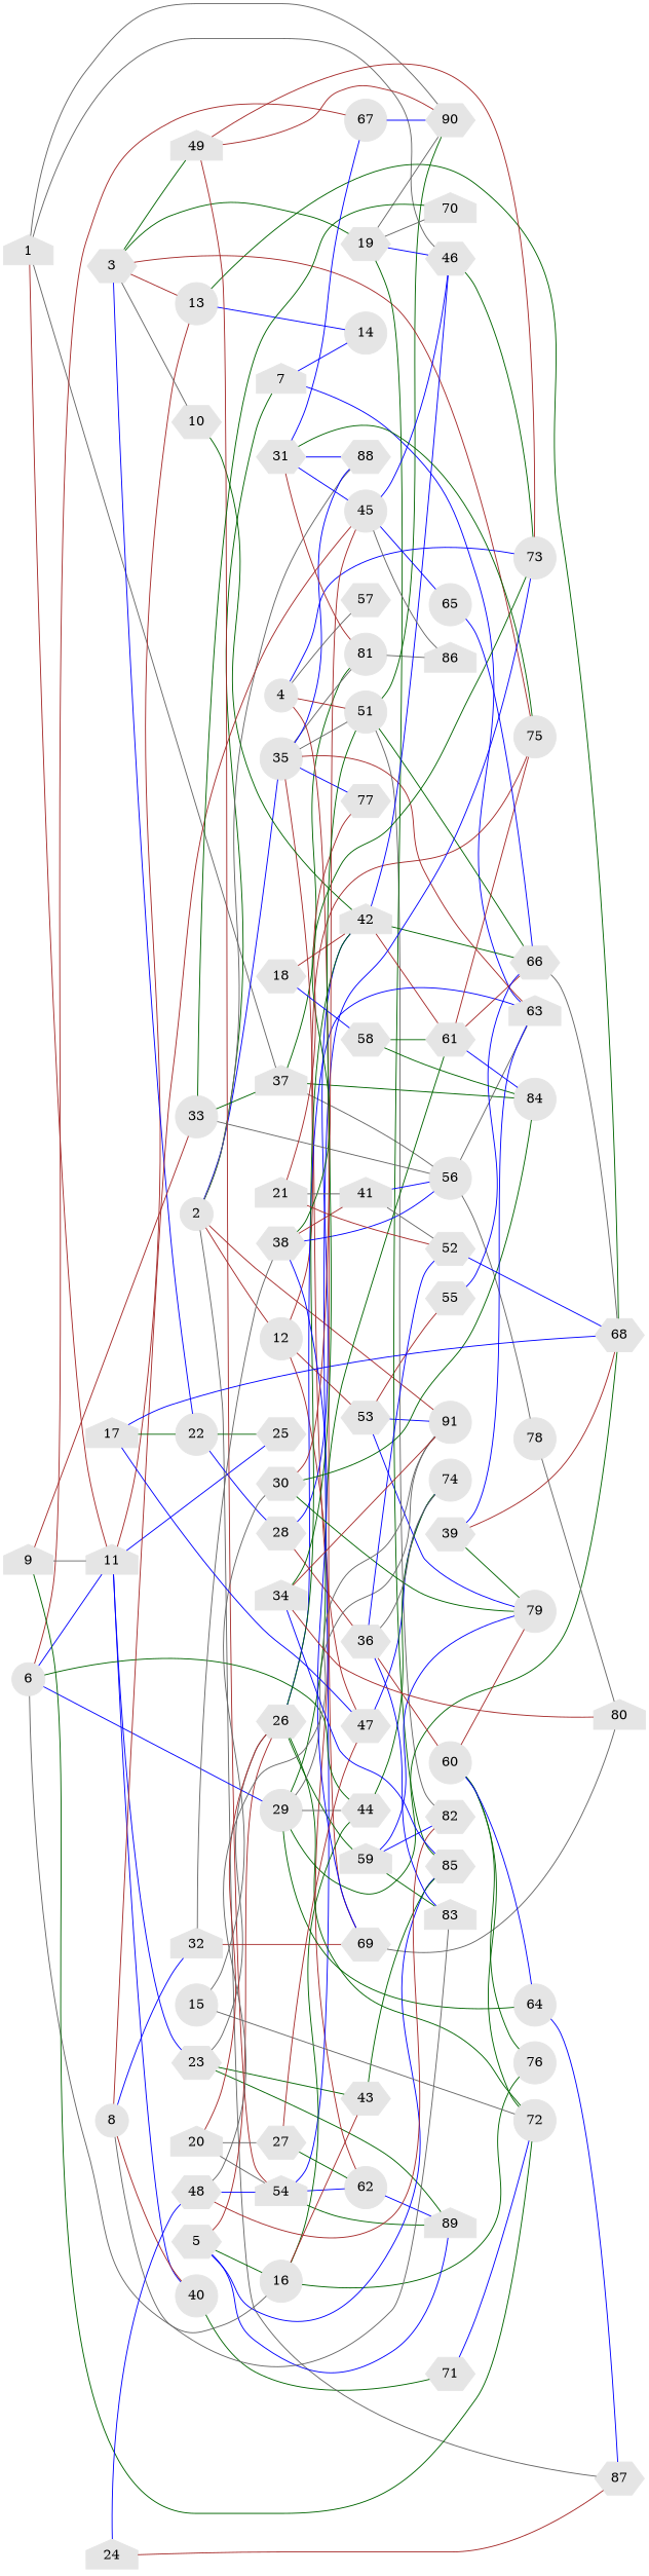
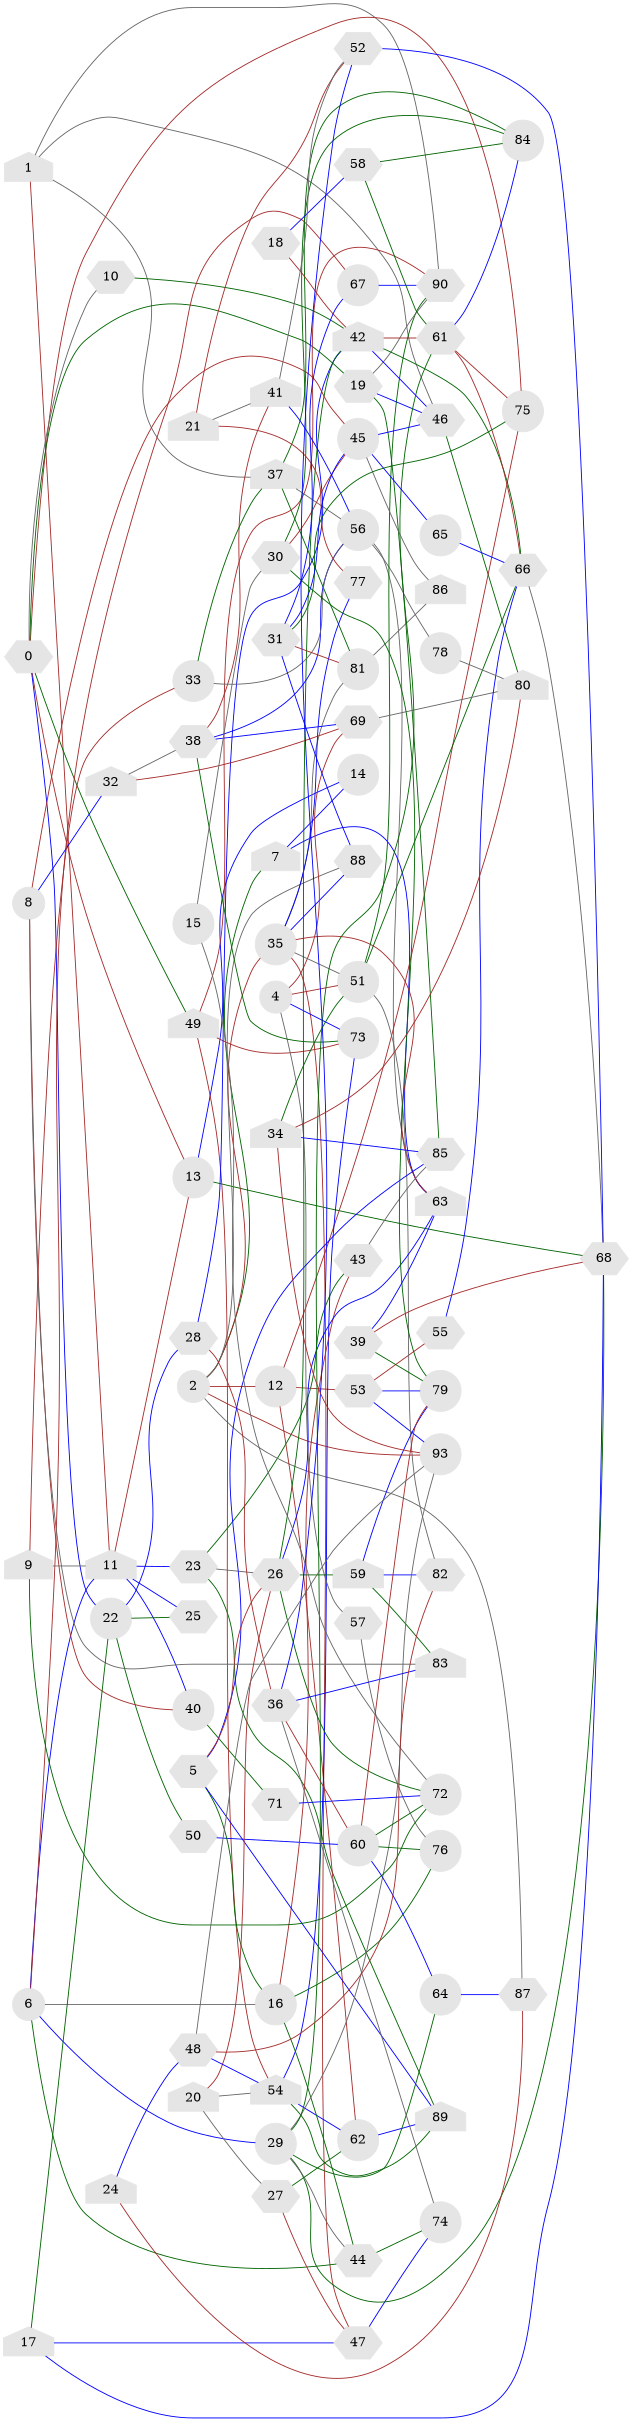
  graph {
    rankdir=LR
    node [color=gray90 shape=hexagon style=filled]
    edge [color=blue]
    1 [shape=house]
    11 [shape=house]
    37 [shape=house]
    46
    90
    13 [shape=circle]
    40 [shape=circle]
    23
    25
    84 [shape=circle]
    81 [shape=circle]
    56 [shape=circle]
    80 [shape=house]
    2 [shape=circle]
    7 [shape=house]
    12 [shape=circle]
    35 [shape=circle]
    87
    88
-   91 [shape=circle]
+   91 [shape=circle label=93]
    14 [shape=circle]
    63 [shape=house]
    75 [shape=circle]
    53
    62 [shape=circle]
    51 [shape=circle]
    47
    77
-   3
+   3 [label=0]
    10
    19
    22 [shape=circle]
    49 [shape=house]
    42 [shape=house]
    68
    85
-   70 [shape=house]
    28
+   50
    73 [shape=circle]
    54 [shape=house]
    4 [shape=circle]
    57
    69
    66
    82
    76 [shape=circle]
    16 [shape=circle]
    5
    26
    89 [shape=house]
    44
    43
    72 [shape=circle]
    59 [shape=house]
    6 [shape=circle]
    29 [shape=circle]
    67 [shape=circle]
    61
    64 [shape=circle]
    74 [shape=circle]
    8 [shape=circle]
    32 [shape=house]
    45 [shape=circle]
    83 [shape=house]
    38
    71
    65 [shape=circle]
    86 [shape=house]
    9 [shape=house]
    33 [shape=circle]
    79 [shape=circle]
    55
    15 [shape=circle]
    30
    17 [shape=house]
    18
    58
    20 [shape=house]
    27
    21 [shape=house]
    41 [shape=house]
    52
    36
    60 [shape=circle]
    24 [shape=house]
    48
    31
    78 [shape=circle]
    34 [shape=house]
    39
    1 -- 11 [color=brown]
    1 -- 37 [color=gray40]
    1 -- 46 [color=gray40]
    1 -- 90 [color=gray40]
    11 -- 13 [color=brown]
    11 -- 40
    11 -- 23
    11 -- 25
    37 -- 84 [color=darkgreen]
    37 -- 81 [color=darkgreen]
    37 -- 56 [color=gray40]
-   46 -- 73 [color=darkgreen]
+   46 -- 80 [color=darkgreen]
    13 -- 14
    13 -- 68 [color=darkgreen]
    40 -- 71 [color=darkgreen]
    23 -- 26 [color=gray40]
    23 -- 89 [color=darkgreen]
    23 -- 43 [color=darkgreen]
    81 -- 86 [color=gray40]
    56 -- 63 [color=gray40]
    56 -- 78 [color=gray40]
    2 -- 7 [color=darkgreen]
    2 -- 12 [color=brown]
-   2 -- 35
+   2 -- 35 [color=brown]
    2 -- 87 [color=gray40]
    2 -- 88 [color=gray40]
    2 -- 91 [color=brown]
    7 -- 14
    7 -- 63
    12 -- 75 [color=brown]
    12 -- 53 [color=brown]
    12 -- 62 [color=brown]
    35 -- 81 [color=gray40]
    35 -- 88
    35 -- 63 [color=brown]
    35 -- 51 [color=gray40]
    35 -- 47 [color=brown]
    35 -- 77
    53 -- 91
    53 -- 79
    53 -- 55 [color=brown]
    62 -- 89
    51 -- 90 [color=darkgreen]
    51 -- 66 [color=darkgreen]
    51 -- 82 [color=gray40]
    47 -- 74
    3 -- 13 [color=brown]
    3 -- 75 [color=brown]
    3 -- 10 [color=gray40]
    3 -- 19 [color=darkgreen]
    3 -- 22
    3 -- 49 [color=darkgreen]
    10 -- 42 [color=darkgreen]
    19 -- 46
    19 -- 90 [color=gray40]
    19 -- 85 [color=darkgreen]
-   19 -- 70 [color=gray40]
    22 -- 25 [color=darkgreen]
    22 -- 28
+   22 -- 50 [color=darkgreen]
    49 -- 90 [color=brown]
    49 -- 73 [color=brown]
    49 -- 54 [color=brown]
    42 -- 46
    42 -- 66 [color=darkgreen]
    42 -- 61 [color=brown]
    28 -- 42
    28 -- 36 [color=brown]
+   50 -- 60
    54 -- 62
    54 -- 73
    54 -- 89 [color=darkgreen]
    4 -- 51 [color=brown]
    4 -- 73
    4 -- 57 [color=gray40]
    4 -- 69 [color=brown]
+   57 -- 76 [color=gray40]
    69 -- 80 [color=gray40]
    66 -- 68 [color=gray40]
    16 -- 76 [color=darkgreen]
    16 -- 44 [color=darkgreen]
    16 -- 43 [color=brown]
    5 -- 85
    5 -- 16 [color=darkgreen]
    5 -- 26 [color=brown]
    5 -- 89
    26 -- 63
    26 -- 42 [color=darkgreen]
    26 -- 72 [color=darkgreen]
    26 -- 59 [color=darkgreen]
    44 -- 74 [color=darkgreen]
-   43 -- 85 [color=darkgreen]
+   43 -- 85 [color=gray40]
    59 -- 82
    59 -- 83 [color=darkgreen]
    59 -- 79
    6 -- 11
    6 -- 16 [color=gray40]
    6 -- 44 [color=darkgreen]
    6 -- 29
    6 -- 67 [color=brown]
    29 -- 91 [color=gray40]
    29 -- 68 [color=darkgreen]
    29 -- 44 [color=gray40]
    29 -- 61 [color=darkgreen]
    29 -- 64 [color=darkgreen]
    67 -- 90
    61 -- 84
    61 -- 75 [color=brown]
    61 -- 66 [color=brown]
    64 -- 87
    8 -- 40 [color=brown]
    8 -- 32
    8 -- 45 [color=brown]
    8 -- 83 [color=gray40]
    32 -- 69 [color=brown]
    32 -- 38 [color=gray40]
    45 -- 46
    45 -- 65
    45 -- 86 [color=gray40]
    38 -- 56
    38 -- 73 [color=darkgreen]
    38 -- 69
    38 -- 41 [color=brown]
    71 -- 72
    65 -- 66
    9 -- 11 [color=gray40]
    9 -- 72 [color=darkgreen]
    9 -- 33 [color=brown]
    33 -- 37 [color=darkgreen]
    33 -- 56 [color=gray40]
-   33 -- 70 [color=darkgreen]
    55 -- 66
    15 -- 72 [color=gray40]
    15 -- 30 [color=gray40]
    30 -- 84 [color=darkgreen]
    30 -- 45 [color=brown]
    30 -- 79 [color=darkgreen]
    17 -- 47
    17 -- 22 [color=darkgreen]
    17 -- 68
    18 -- 42 [color=brown]
    18 -- 58
    58 -- 84 [color=darkgreen]
    58 -- 61 [color=darkgreen]
    20 -- 54 [color=gray40]
    20 -- 26 [color=brown]
    20 -- 27 [color=gray40]
    27 -- 62 [color=darkgreen]
    27 -- 47 [color=brown]
    21 -- 77 [color=brown]
    21 -- 41 [color=gray40]
    21 -- 52 [color=brown]
    41 -- 56
    41 -- 52 [color=gray40]
    52 -- 68
    36 -- 74 [color=gray40]
    36 -- 83
    36 -- 52
    36 -- 60 [color=brown]
    60 -- 76 [color=darkgreen]
    60 -- 72 [color=darkgreen]
    60 -- 64
    60 -- 79 [color=brown]
    24 -- 87 [color=brown]
    24 -- 48
    48 -- 91 [color=gray40]
    48 -- 54
    48 -- 82 [color=brown]
    31 -- 81 [color=brown]
    31 -- 88
    31 -- 75 [color=darkgreen]
    31 -- 67
    31 -- 45
    78 -- 80 [color=gray40]
    34 -- 80 [color=brown]
    34 -- 91 [color=brown]
    34 -- 51 [color=darkgreen]
    34 -- 85
    39 -- 63
    39 -- 68 [color=brown]
    39 -- 79 [color=darkgreen]
  }
